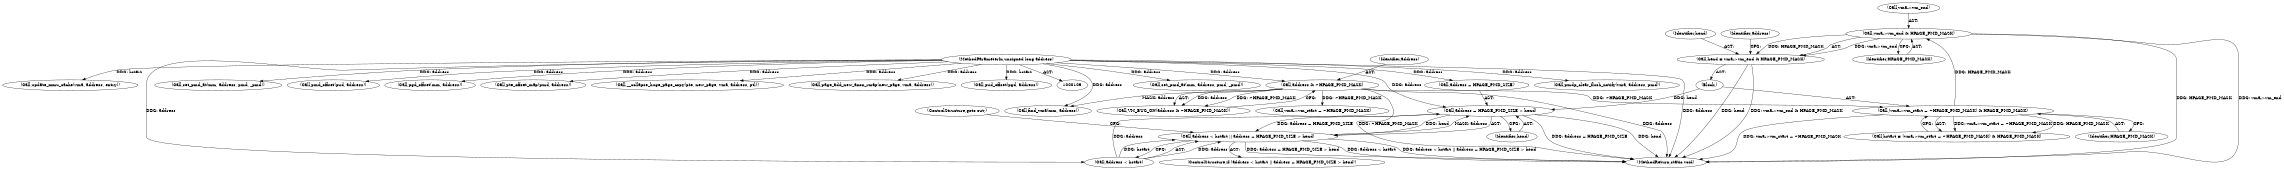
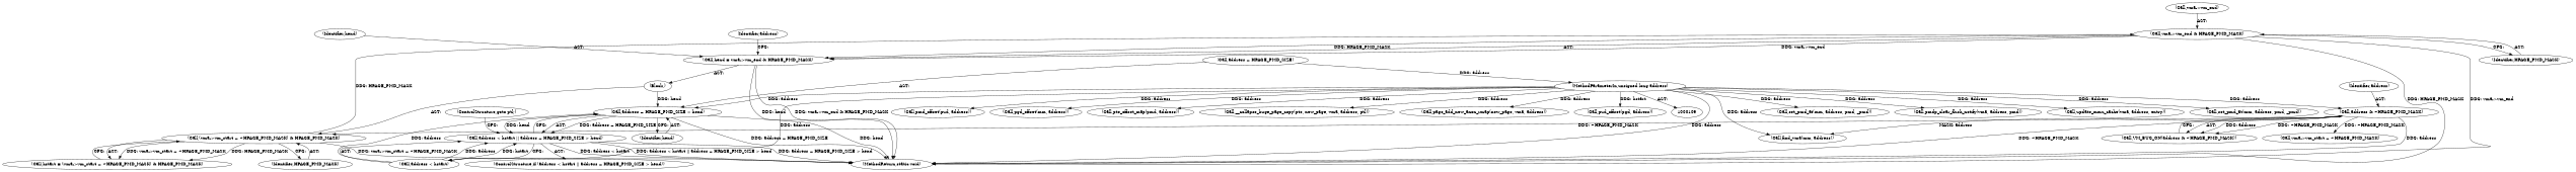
  digraph {
    n1 [label="(Call,vma->vm_end & HPAGE_PMD_MASK)"]
    n2 [label="(Call,hend = vma->vm_end & HPAGE_PMD_MASK)"]
    n3 [label="(Identifier,HPAGE_PMD_MASK)"]
    n4 [label="(MethodReturn,static void)"]
    n5 [label="(Block,)"]
    n6 [label="(Call,(vma->vm_start + ~HPAGE_PMD_MASK) & HPAGE_PMD_MASK)"]
    n7 [label="(Identifier,HPAGE_PMD_MASK)"]
    n8 [label="(Call,hstart = (vma->vm_start + ~HPAGE_PMD_MASK) & HPAGE_PMD_MASK)"]
    n9 [label="(Call,address & ~HPAGE_PMD_MASK)"]
    n10 [label="(Call,VM_BUG_ON(address & ~HPAGE_PMD_MASK))"]
    n11 [label="(Call,vma->vm_start + ~HPAGE_PMD_MASK)"]
    n12 [label="(Call,find_vma(mm, address))"]
    n13 [label="(MethodParameterIn,unsigned long address)"]
    n14 [label="(Call,address + HPAGE_PMD_SIZE > hend)"]
    n15 [label="(Call,set_pmd_at(mm, address, pmd, _pmd))"]
    n16 [label="(Call,pmdp_clear_flush_notify(vma, address, pmd))"]
    n17 [label="(Call,address + HPAGE_PMD_SIZE)"]
    n18 [label="(Call,update_mmu_cache(vma, address, entry))"]
    n19 [label="(Call,address < hstart)"]
    n20 [label="(Call,set_pmd_at(mm, address, pmd, _pmd))"]
    n21 [label="(Call,pmd_offset(pud, address))"]
    n22 [label="(Call,pgd_offset(mm, address))"]
    n23 [label="(Call,pte_offset_map(pmd, address))"]
    n24 [label="(Call,__collapse_huge_page_copy(pte, new_page, vma, address, ptl))"]
    n25 [label="(Call,page_add_new_anon_rmap(new_page, vma, address))"]
    n26 [label="(Call,pud_offset(pgd, address))"]
    1000109
    n28 [label="(Call,address < hstart || address + HPAGE_PMD_SIZE > hend)"]
    n29 [label="(Identifier,hend)"]
    n30 [label="(ControlStructure,if (address < hstart || address + HPAGE_PMD_SIZE > hend))"]
    n31 [label="(Call,vma->vm_end)"]
    n32 [label="(Identifier,hend)"]
    n33 [label="(Identifier,address)"]
    n34 [label="(Identifier,address)"]
-   n35 [label="(ControlStructure,goto out;)"]
+   n35 [label="(ControlStructure,goto ptl;)"]
    n1 -> n2 [label="AST: "]
    n1 -> n2 [label="DDG: vma->vm_end"]
    n1 -> n2 [label="DDG: HPAGE_PMD_MASK"]
    n1 -> n3 [label="CFG: "]
    n1 -> n4 [label="DDG: HPAGE_PMD_MASK"]
    n1 -> n4 [label="DDG: vma->vm_end"]
    n2 -> n4 [label="DDG: hend"]
    n2 -> n4 [label="DDG: vma->vm_end & HPAGE_PMD_MASK"]
    n2 -> n5 [label="AST: "]
    n3 -> n1 [label="AST: "]
    n5 -> n6 [label="AST: "]
    n5 -> n14 [label="DDG: hend"]
    n6 -> n1 [label="DDG: HPAGE_PMD_MASK"]
    n6 -> n4 [label="DDG: vma->vm_start + ~HPAGE_PMD_MASK"]
    n6 -> n7 [label="CFG: "]
    n6 -> n8 [label="AST: "]
    n6 -> n8 [label="DDG: vma->vm_start + ~HPAGE_PMD_MASK"]
    n6 -> n8 [label="DDG: HPAGE_PMD_MASK"]
    n7 -> n6 [label="AST: "]
    n8 -> n6 [label="CFG: "]
    n9 -> n4 [label="DDG: ~HPAGE_PMD_MASK"]
    n9 -> n4 [label="DDG: address"]
    n9 -> n6 [label="DDG: ~HPAGE_PMD_MASK"]
    n9 -> n10 [label="AST: "]
    n9 -> n10 [label="DDG: address"]
    n9 -> n10 [label="DDG: ~HPAGE_PMD_MASK"]
    n9 -> n11 [label="DDG: ~HPAGE_PMD_MASK"]
    n9 -> n12 [label="MASK: address"]
    n10 -> n9 [label="CFG: "]
    n13 -> n4 [label="DDG: address"]
    n13 -> n9 [label="DDG: address"]
    n13 -> n12 [label="DDG: address"]
    n13 -> n14 [label="DDG: address"]
    n13 -> n15 [label="DDG: address"]
    n13 -> n16 [label="DDG: address"]
-   n13 -> n17 [label="DDG: address"]
-   n13 -> n18 [label="DDG: hstart"]
+   n17 -> n13 [label="DDG: address"]
+   n13 -> n18 [label="DDG: address"]
    n13 -> n19 [label="DDG: address"]
    n13 -> n20 [label="DDG: address"]
    n13 -> n21 [label="DDG: address"]
    n13 -> n22 [label="DDG: address"]
    n13 -> n23 [label="DDG: address"]
    n13 -> n24 [label="DDG: address"]
    n13 -> n25 [label="DDG: address"]
    n13 -> n26 [label="DDG: hstart"]
    n13 -> 1000109 [label="AST: "]
    n14 -> n4 [label="DDG: address + HPAGE_PMD_SIZE"]
    n14 -> n4 [label="DDG: hend"]
    n14 -> n28 [label="AST: "]
    n14 -> n28 [label="DDG: address + HPAGE_PMD_SIZE"]
    n14 -> n28 [label="DDG: hend"]
    n14 -> n29 [label="CFG: "]
    n17 -> n14 [label="AST: "]
    n19 -> n14 [label="DDG: address"]
    n19 -> n28 [label="AST: "]
    n19 -> n28 [label="DDG: address"]
    n19 -> n28 [label="DDG: hstart"]
    n28 -> n4 [label="DDG: address < hstart"]
    n28 -> n4 [label="DDG: address < hstart || address + HPAGE_PMD_SIZE > hend"]
    n28 -> n4 [label="DDG: address + HPAGE_PMD_SIZE > hend"]
-   n28 -> n14 [label="MASK: address"]
+   n28 -> n14 [label="CFG: "]
    n28 -> n19 [label="CFG: "]
    n28 -> n30 [label="AST: "]
    n29 -> n14 [label="AST: "]
    n31 -> n1 [label="AST: "]
    n32 -> n2 [label="AST: "]
    n33 -> n2 [label="CFG: "]
    n34 -> n9 [label="AST: "]
    n35 -> n28 [label="CFG: "]
  }
